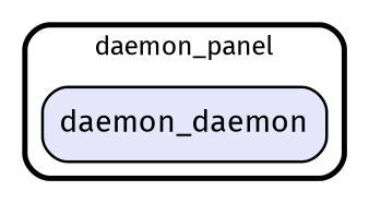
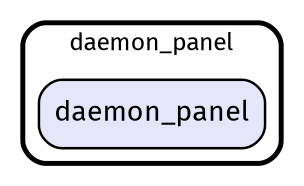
  digraph {
    fontname="Fira Sans"
    fontsize=13
    penwidth=2.6
    style=rounded
-   n1 [fillcolor=Lavender fontname="Fira Sans" fontsize=15 label=daemon_daemon penwidth=1.3 shape=rect style="filled,rounded"]
+   n1 [fillcolor=Lavender fontname="Fira Sans" fontsize=15 label=daemon_panel penwidth=1.3 shape=rect style="filled,rounded"]
    subgraph cluster_1 {
      label=daemon_panel
      n1
    }
  }
